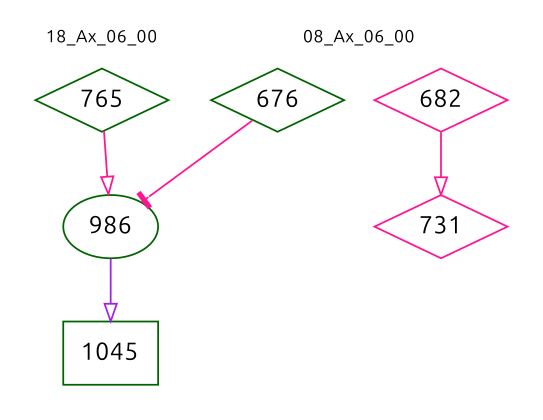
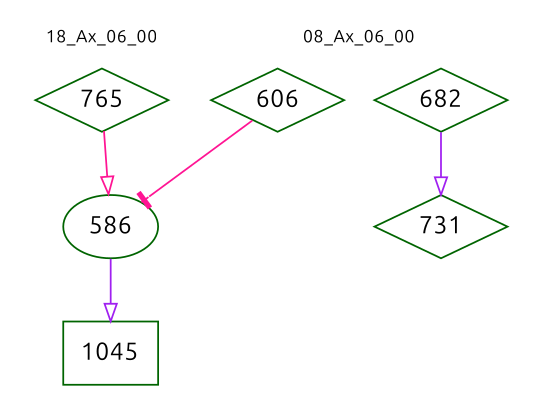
  digraph {
    fontname=Ubuntu
    node [color=darkgreen fontname=Ubuntu shape=diamond]
    edge [arrowhead=onormal color=deeppink fontname=Ubuntu]
    n1 [label=765]
-   n2 [label=986 shape=ellipse]
+   n2 [label=586 shape=ellipse]
    n3 [label=1045 shape=box]
-   n4 [label=676]
-   n5 [color=deeppink label=682]
-   n6 [color=deeppink label=731]
+   n4 [label=606]
+   n5 [label=682]
+   n6 [label=731]
    subgraph cluster_1 {
      color=white
      fontsize=10
      label="18_Ax_06_00"
      n1
      n2
      n3
    }
    subgraph cluster_2 {
      color=white
      fontsize=10
      label="08_Ax_06_00"
      n4
      n5
      n6
    }
    n1 -> n2
    n2 -> n3 [color=purple]
    n4 -> n2 [arrowhead=tee]
-   n5 -> n6
+   n5 -> n6 [color=purple]
  }
